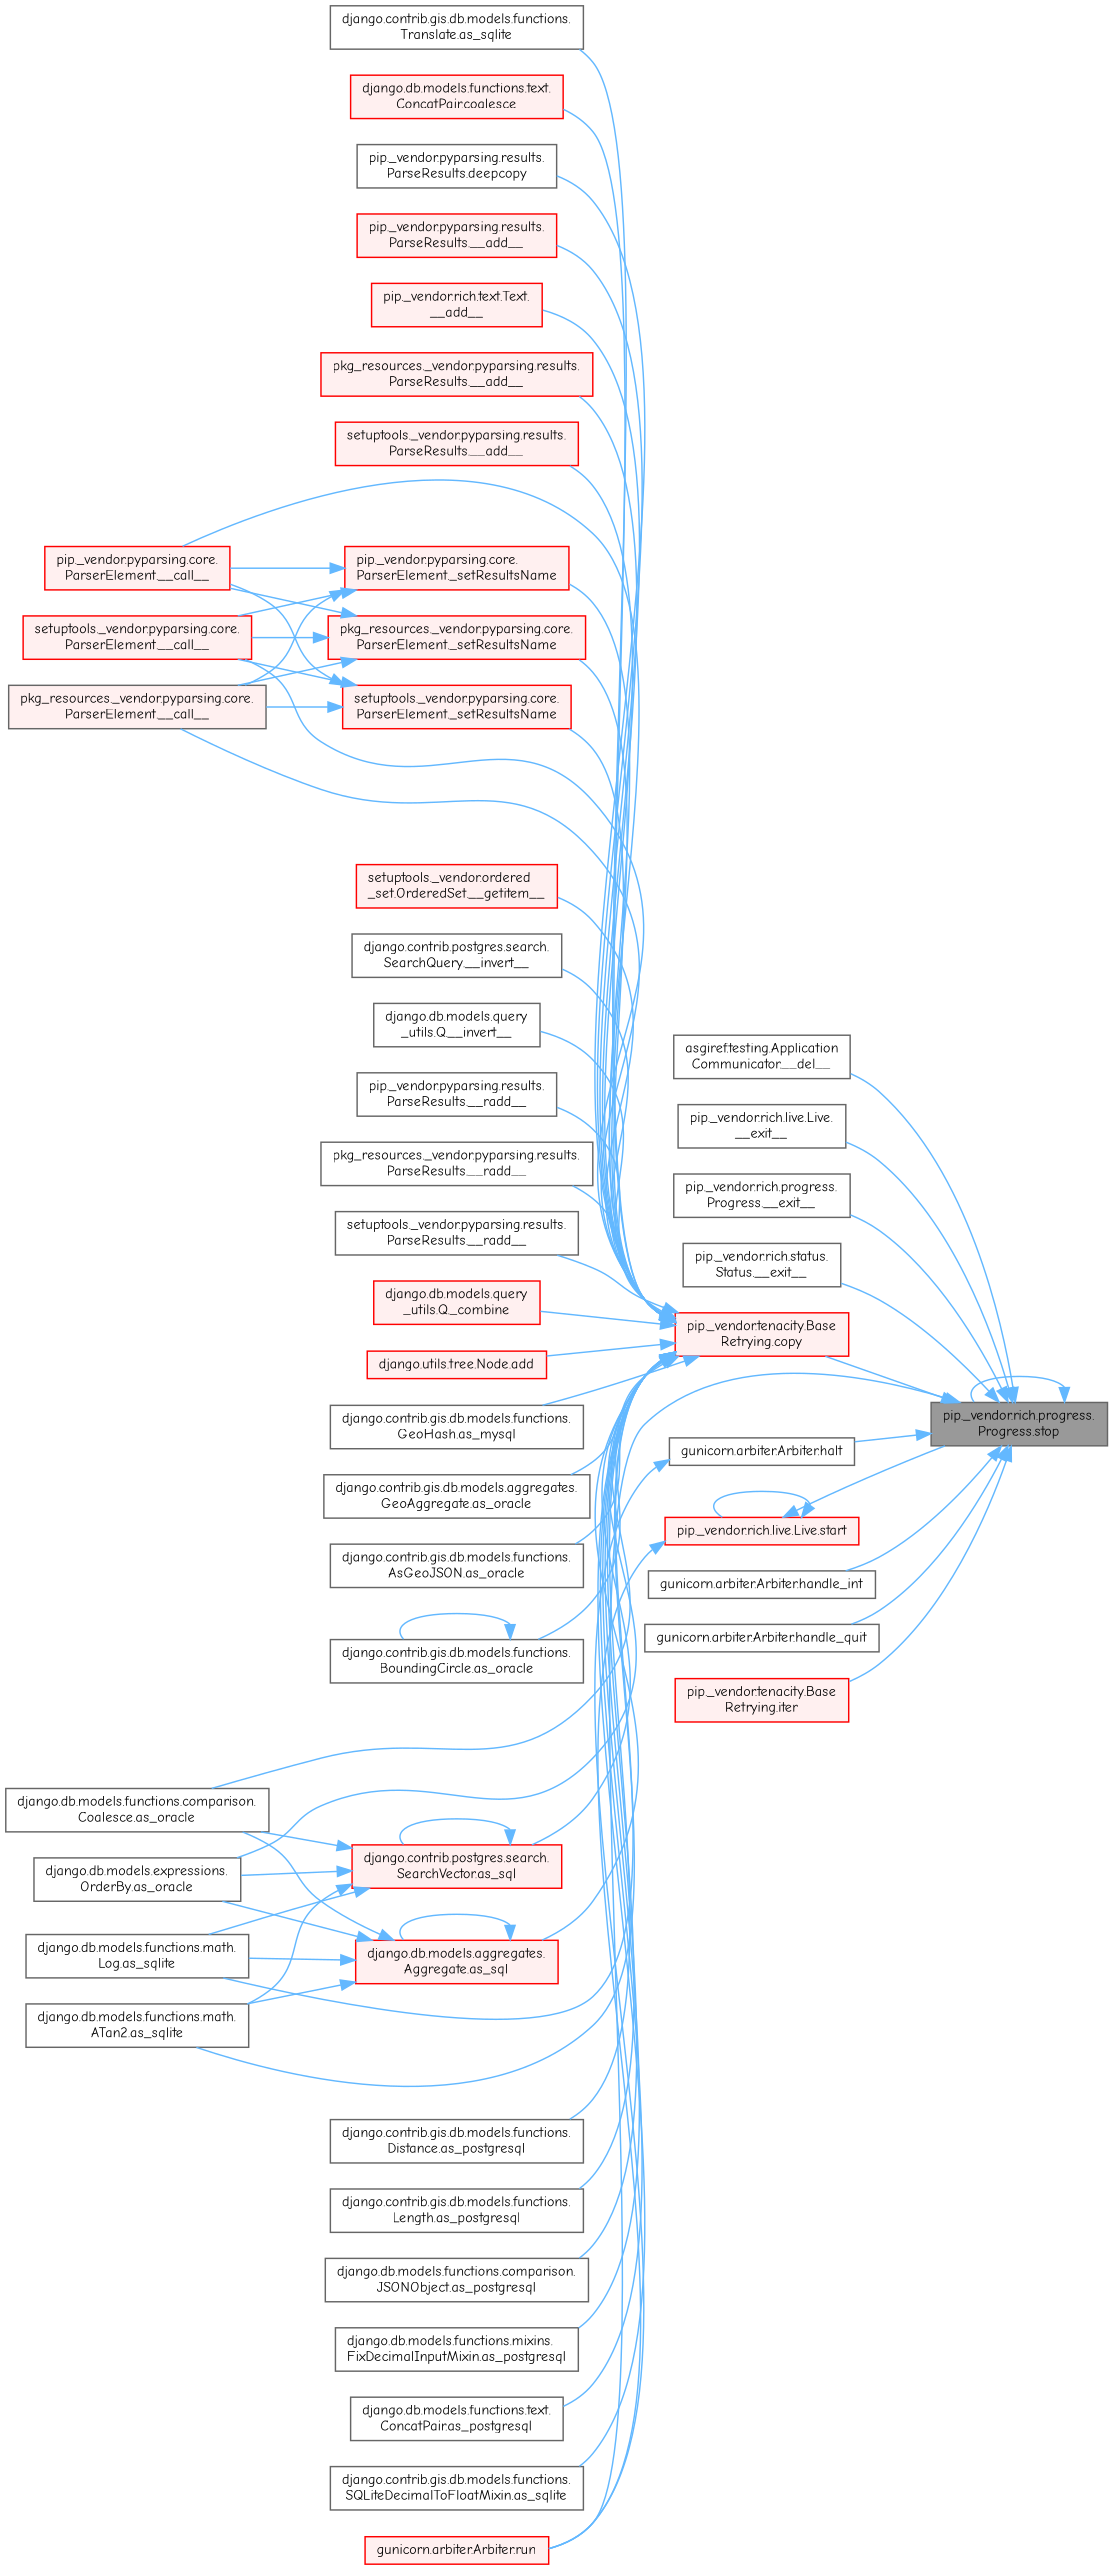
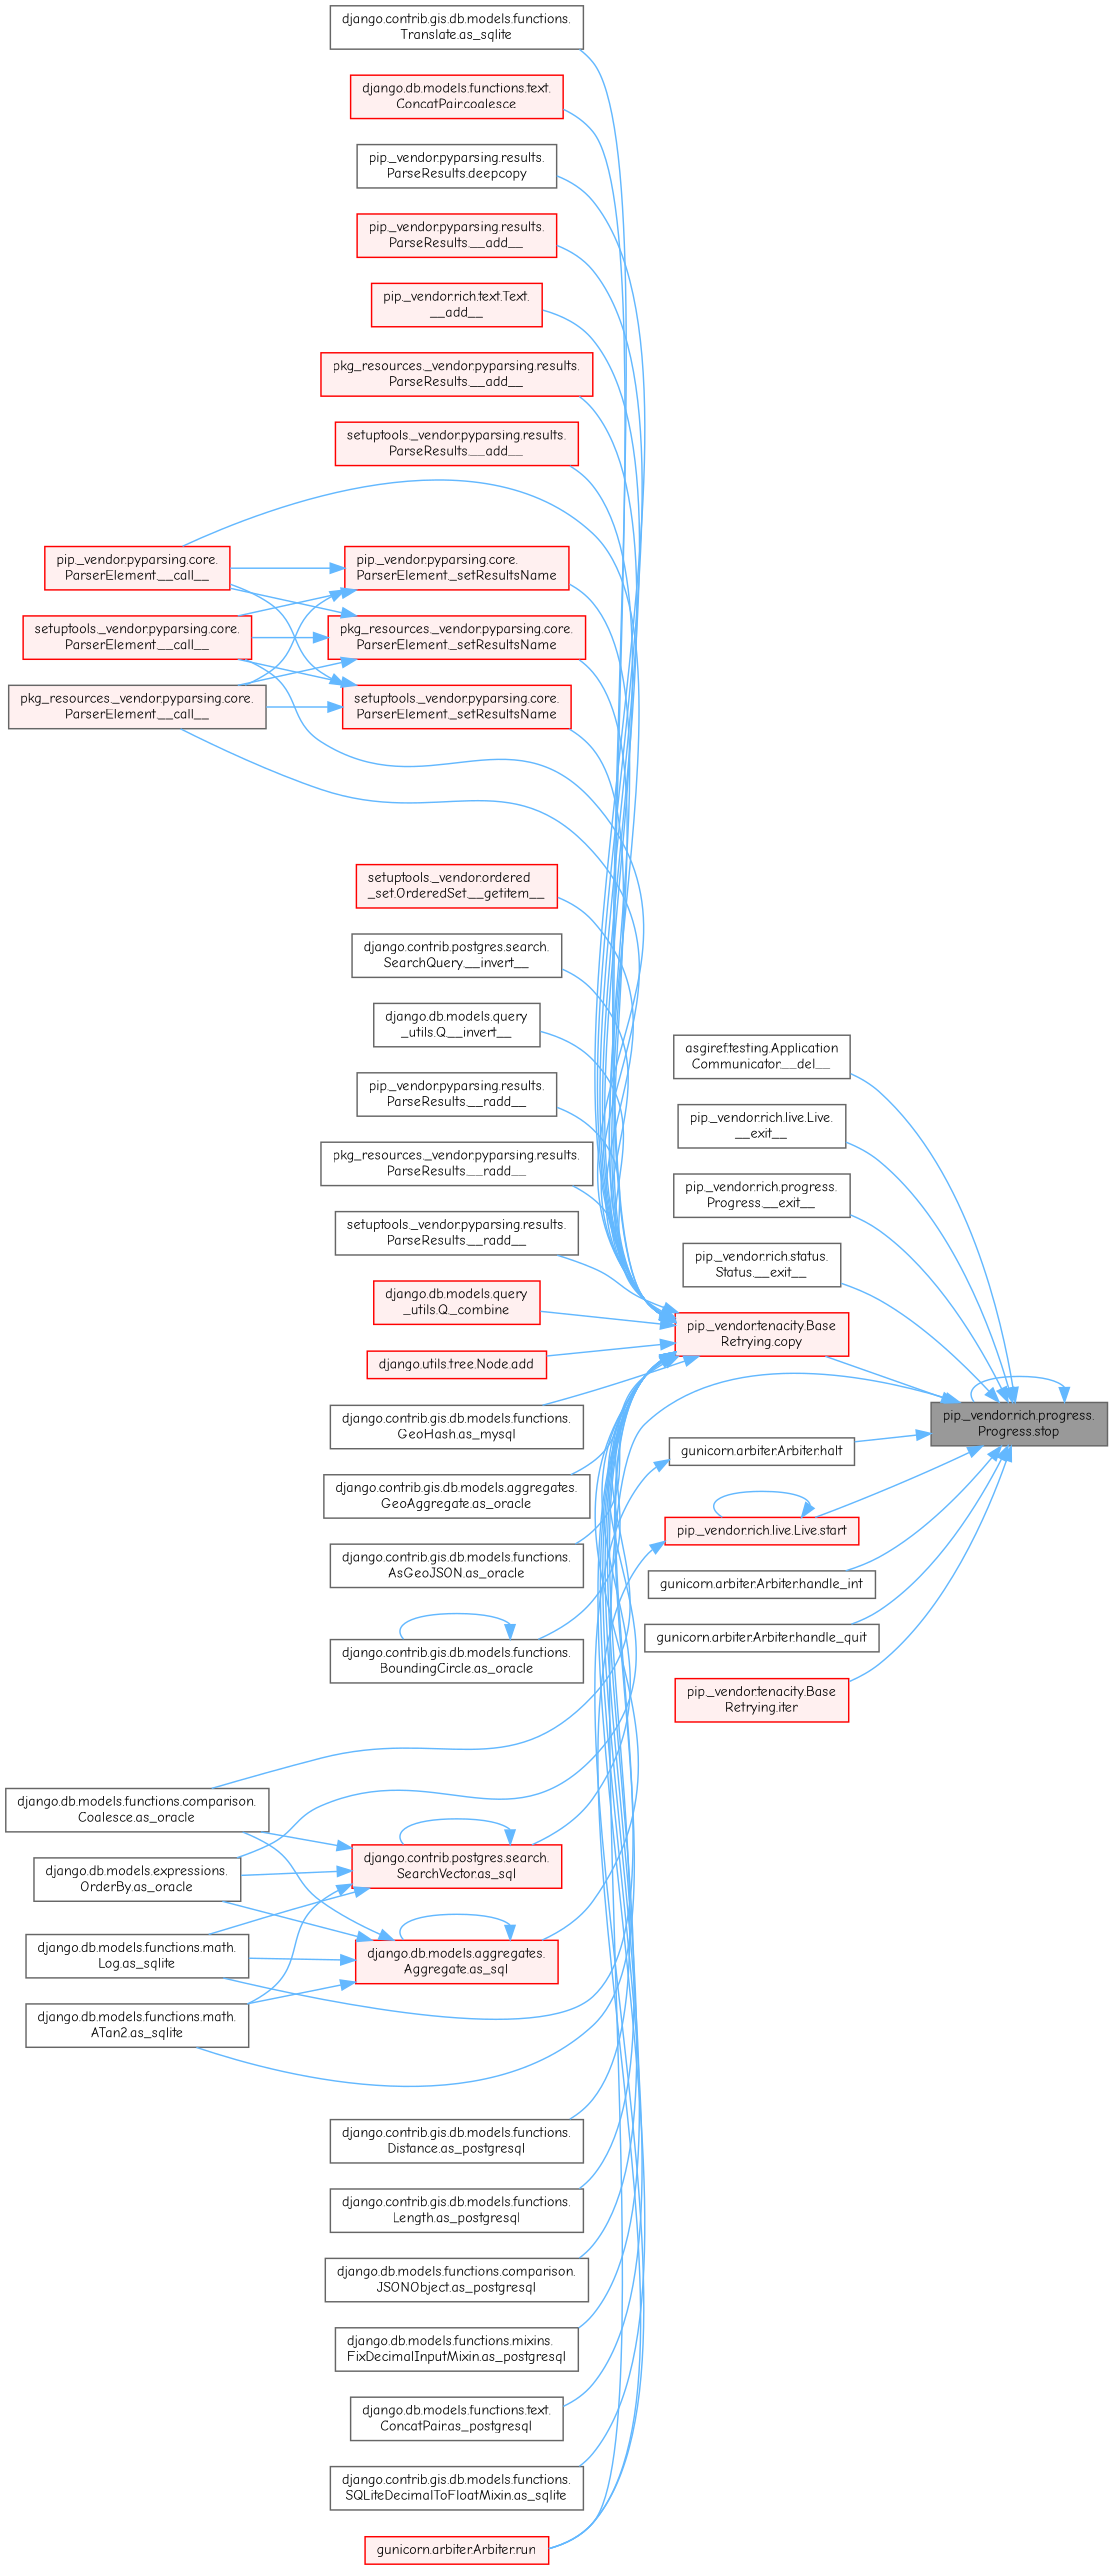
  digraph {
    fontname="Comic Neue"
    rankdir=RL
    node [color=grey40 fillcolor=white fontname="Comic Neue" fontsize=10 shape=box style=filled]
    edge [color=steelblue1 dir=back fontname="Comic Neue" fontsize=10 labelfontname=Helvetica labelfontsize=10 style=solid]
    n1 [color=gray40 fillcolor=grey60 fontcolor=black height=0.2 label="pip._vendor.rich.progress.\lProgress.stop" width=0.4]
    n2 [height=0.2 label="asgiref.testing.Application\lCommunicator.__del__" width=0.4]
    n3 [height=0.2 label="pip._vendor.rich.live.Live.\l__exit__" width=0.4]
    n4 [height=0.2 label="pip._vendor.rich.progress.\lProgress.__exit__" width=0.4]
    n5 [height=0.2 label="pip._vendor.rich.status.\lStatus.__exit__" width=0.4]
    n6 [color=red fillcolor="#FFF0F0" height=0.2 label="pip._vendor.tenacity.Base\lRetrying.copy" width=0.4]
    n7 [height=0.2 label="gunicorn.arbiter.Arbiter.halt" width=0.4]
    n8 [color=red fillcolor="#FFF0F0" height=0.2 label="gunicorn.arbiter.Arbiter.run" width=0.4]
    n9 [height=0.2 label="gunicorn.arbiter.Arbiter.handle_int" width=0.4]
    n10 [height=0.2 label="gunicorn.arbiter.Arbiter.handle_quit" width=0.4]
    n11 [color=red fillcolor="#FFF0F0" height=0.2 label="pip._vendor.tenacity.Base\lRetrying.iter" width=0.4]
    n12 [color=red fillcolor="#FFF0F0" height=0.2 label="pip._vendor.rich.live.Live.start" width=0.4]
    n13 [color=red fillcolor="#FFF0F0" height=0.2 label="pip._vendor.pyparsing.results.\lParseResults.__add__" width=0.4]
    n14 [color=red fillcolor="#FFF0F0" height=0.2 label="pip._vendor.rich.text.Text.\l__add__" width=0.4]
    n15 [color=red fillcolor="#FFF0F0" height=0.2 label="pkg_resources._vendor.pyparsing.results.\lParseResults.__add__" width=0.4]
    n16 [color=red fillcolor="#FFF0F0" height=0.2 label="setuptools._vendor.pyparsing.results.\lParseResults.__add__" width=0.4]
    n17 [color=red fillcolor="#FFF0F0" height=0.2 label="pip._vendor.pyparsing.core.\lParserElement.__call__" width=0.4]
    n18 [fillcolor="#FFF0F0" height=0.2 label="pkg_resources._vendor.pyparsing.core.\lParserElement.__call__" width=0.4]
    n19 [color=red fillcolor="#FFF0F0" height=0.2 label="setuptools._vendor.pyparsing.core.\lParserElement.__call__" width=0.4]
    n20 [color=red fillcolor="#FFF0F0" height=0.2 label="setuptools._vendor.ordered\l_set.OrderedSet.__getitem__" width=0.4]
    n21 [height=0.2 label="django.contrib.postgres.search.\lSearchQuery.__invert__" width=0.4]
    n22 [height=0.2 label="django.db.models.query\l_utils.Q.__invert__" width=0.4]
    n23 [height=0.2 label="pip._vendor.pyparsing.results.\lParseResults.__radd__" width=0.4]
    n24 [height=0.2 label="pkg_resources._vendor.pyparsing.results.\lParseResults.__radd__" width=0.4]
    n25 [height=0.2 label="setuptools._vendor.pyparsing.results.\lParseResults.__radd__" width=0.4]
    n26 [color=red fillcolor="#FFF0F0" height=0.2 label="django.db.models.query\l_utils.Q._combine" width=0.4]
    n27 [color=red fillcolor="#FFF0F0" height=0.2 label="pip._vendor.pyparsing.core.\lParserElement._setResultsName" width=0.4]
    n28 [color=red fillcolor="#FFF0F0" height=0.2 label="pkg_resources._vendor.pyparsing.core.\lParserElement._setResultsName" width=0.4]
    n29 [color=red fillcolor="#FFF0F0" height=0.2 label="setuptools._vendor.pyparsing.core.\lParserElement._setResultsName" width=0.4]
    n30 [color=red fillcolor="#FFF0F0" height=0.2 label="django.utils.tree.Node.add" width=0.4]
    n31 [height=0.2 label="django.contrib.gis.db.models.functions.\lGeoHash.as_mysql" width=0.4]
    n32 [height=0.2 label="django.contrib.gis.db.models.aggregates.\lGeoAggregate.as_oracle" width=0.4]
    n33 [height=0.2 label="django.contrib.gis.db.models.functions.\lAsGeoJSON.as_oracle" width=0.4]
    n34 [height=0.2 label="django.contrib.gis.db.models.functions.\lBoundingCircle.as_oracle" width=0.4]
    n35 [height=0.2 label="django.db.models.expressions.\lOrderBy.as_oracle" width=0.4]
    n36 [height=0.2 label="django.db.models.functions.comparison.\lCoalesce.as_oracle" width=0.4]
    n37 [height=0.2 label="django.contrib.gis.db.models.functions.\lDistance.as_postgresql" width=0.4]
    n38 [height=0.2 label="django.contrib.gis.db.models.functions.\lLength.as_postgresql" width=0.4]
    n39 [height=0.2 label="django.db.models.functions.comparison.\lJSONObject.as_postgresql" width=0.4]
    n40 [height=0.2 label="django.db.models.functions.mixins.\lFixDecimalInputMixin.as_postgresql" width=0.4]
    n41 [height=0.2 label="django.db.models.functions.text.\lConcatPair.as_postgresql" width=0.4]
    n42 [color=red fillcolor="#FFF0F0" height=0.2 label="django.contrib.postgres.search.\lSearchVector.as_sql" width=0.4]
    n43 [height=0.2 label="django.db.models.functions.math.\lATan2.as_sqlite" width=0.4]
    n44 [height=0.2 label="django.db.models.functions.math.\lLog.as_sqlite" width=0.4]
    n45 [color=red fillcolor="#FFF0F0" height=0.2 label="django.db.models.aggregates.\lAggregate.as_sql" width=0.4]
    n46 [height=0.2 label="django.contrib.gis.db.models.functions.\lSQLiteDecimalToFloatMixin.as_sqlite" width=0.4]
    n47 [height=0.2 label="django.contrib.gis.db.models.functions.\lTranslate.as_sqlite" width=0.4]
    n48 [color=red fillcolor="#FFF0F0" height=0.2 label="django.db.models.functions.text.\lConcatPair.coalesce" width=0.4]
    n49 [height=0.2 label="pip._vendor.pyparsing.results.\lParseResults.deepcopy" width=0.4]
    n1 -> n1
    n1 -> n2
    n1 -> n3
    n1 -> n4
    n1 -> n5
    n1 -> n6
    n1 -> n7
    n1 -> n8
    n1 -> n9
    n1 -> n10
    n1 -> n11
-   n12 -> n1
+   n1 -> n12
    n6 -> n13
    n6 -> n14
    n6 -> n15
    n6 -> n16
    n6 -> n17
    n6 -> n18
    n6 -> n19
    n6 -> n20
    n6 -> n21
    n6 -> n22
    n6 -> n23
    n6 -> n24
    n6 -> n25
    n6 -> n26
    n6 -> n27
    n6 -> n28
    n6 -> n29
    n6 -> n30
    n6 -> n31
    n6 -> n32
    n6 -> n33
    n6 -> n34
    n6 -> n35
    n6 -> n36
    n6 -> n37
    n6 -> n38
    n6 -> n39
    n6 -> n40
    n6 -> n41
    n6 -> n42
    n6 -> n43
    n6 -> n44
    n6 -> n45
    n6 -> n46
    n6 -> n47
    n6 -> n48
    n6 -> n49
    n7 -> n8
    n12 -> n8
    n12 -> n12
    n27 -> n17
    n27 -> n18
    n27 -> n19
    n28 -> n17
    n28 -> n18
    n28 -> n19
    n29 -> n17
    n29 -> n18
    n29 -> n19
    n34 -> n34
    n42 -> n35
    n42 -> n36
    n42 -> n42
    n42 -> n43
    n42 -> n44
    n45 -> n35
    n45 -> n36
    n45 -> n43
    n45 -> n44
    n45 -> n45
  }
